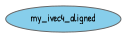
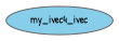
  digraph {
    rankdir=LR
    fontname="Patrick Hand"
-   n1 [color=grey40 fillcolor=skyblue fontname="Patrick Hand" fontsize=10 height=0.2 label=my_ivec4_aligned shape=ellipse style=filled width=0.4]
+   n1 [color=grey40 fillcolor=skyblue fontname="Patrick Hand" fontsize=10 height=0.2 label=my_ivec4_ivec shape=ellipse style=filled width=0.4]
  }
